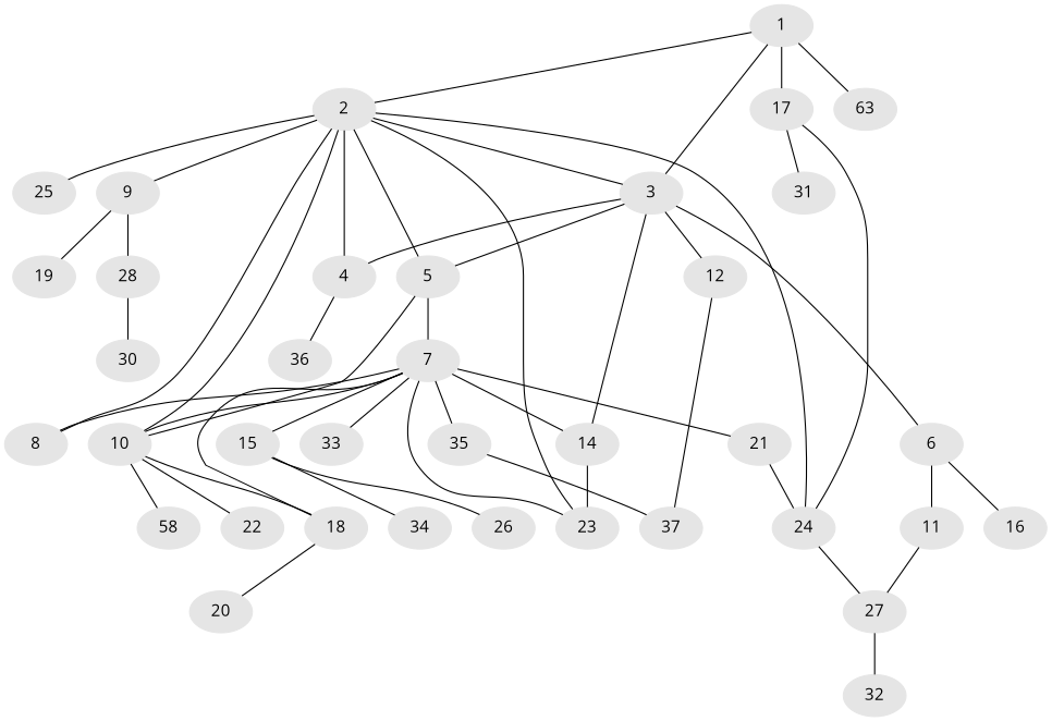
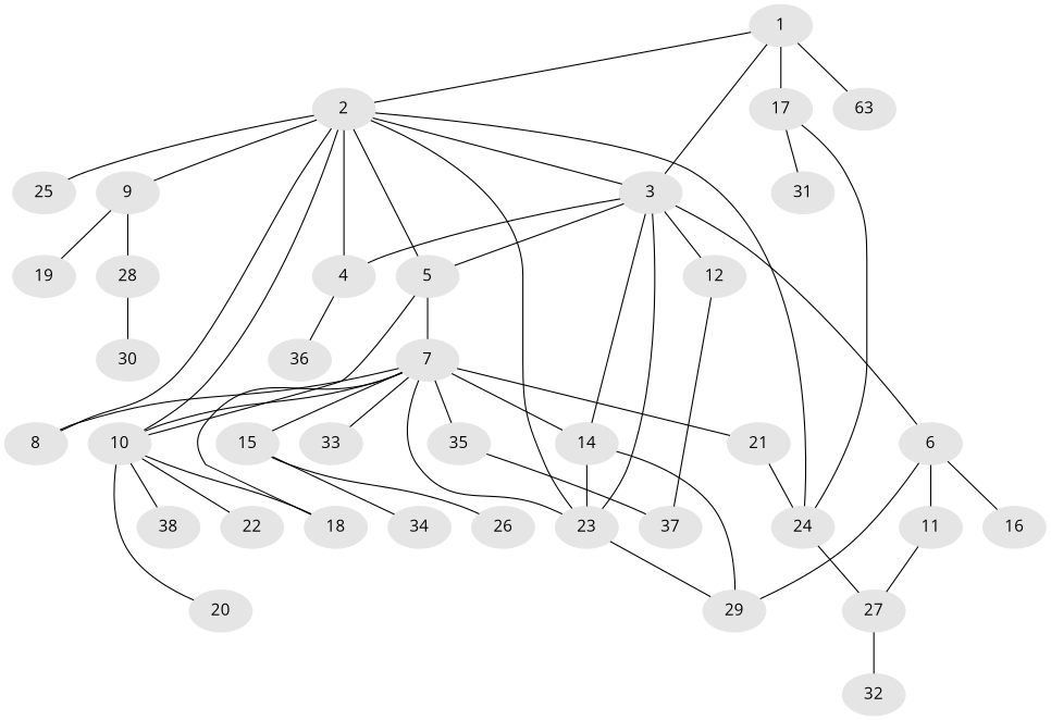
  graph {
    fontname="Open Sans"
    node [color=gray90 fontname="Open Sans" style=filled]
    edge [fontname="Open Sans" weight=1.0]
    1
    2
    3
    n4 [label=63]
    17
    4
    5
    8
    9
    10
    23
    24
    25
    6
    12
    14
    31
    36
    7
    19
    28
    18
    20
    22
-   38 [label=58]
+   38
+   29
    27
    11
    16
    37
    15
    21
    33
    35
    26
    34
    30
    32
    1 -- 2
    1 -- 3
    1 -- n4
    1 -- 17 [weight=3.0]
    2 -- 3
    2 -- 4 [weight=4.0]
    2 -- 5
    2 -- 8
    2 -- 9
    2 -- 10
    2 -- 23
    2 -- 24
    2 -- 25
    3 -- 4
    3 -- 5
+   3 -- 23
    3 -- 6
    3 -- 12 [weight=2.0]
    3 -- 14
    17 -- 24
    17 -- 31
    4 -- 36
    5 -- 10
    5 -- 7 [weight=7.0]
    9 -- 19
    9 -- 28
    10 -- 18
-   18 -- 20 [weight=7.0]
+   10 -- 20 [weight=7.0]
    10 -- 22
    10 -- 38
+   23 -- 29
    24 -- 27
+   6 -- 29
    6 -- 11 [weight=8.0]
    6 -- 16
    12 -- 37
    14 -- 23 [weight=2.0]
+   14 -- 29
    7 -- 8
    7 -- 10
    7 -- 23
    7 -- 14
    7 -- 18
    7 -- 15
    7 -- 21
    7 -- 33
    7 -- 35
    28 -- 30
    27 -- 32
    11 -- 27
    15 -- 26
    15 -- 34
    21 -- 24
    35 -- 37
  }
